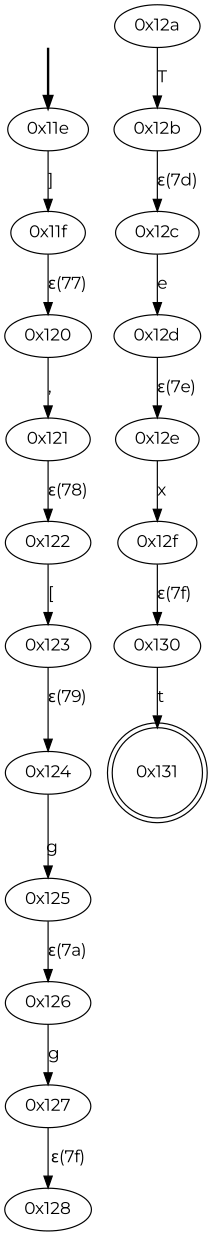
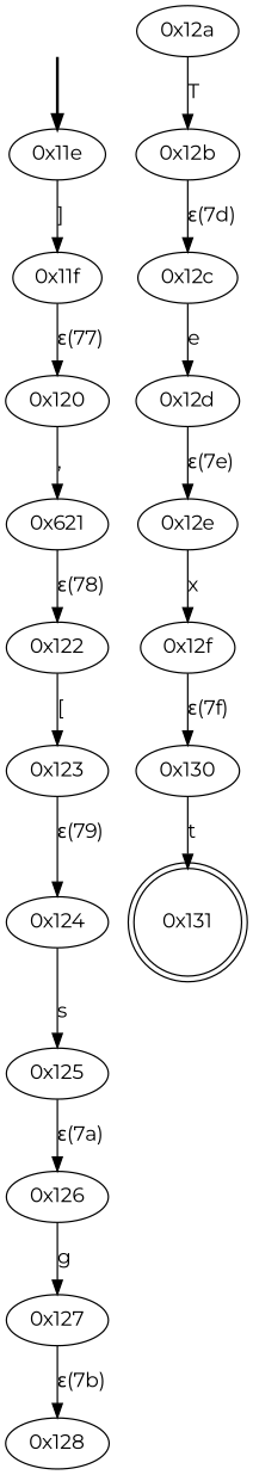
  digraph {
    fontname=Montserrat
    node [fontname=Montserrat]
    edge [fontname=Montserrat]
    fake [style=invisible]
    "0x11e" [root=true]
    "0x11f"
    "0x120"
-   "0x121"
+   "0x121" [label="0x621"]
    "0x122"
    "0x123"
    "0x124"
    "0x125"
    "0x126"
    "0x127"
    "0x128"
    "0x12a"
    "0x12b"
    "0x12c"
    "0x12d"
    "0x12e"
    "0x12f"
    "0x130"
    "0x131" [shape=doublecircle]
    fake -> "0x11e" [style=bold]
    "0x11e" -> "0x11f" [label="]"]
    "0x11f" -> "0x120" [label="ε(77)"]
    "0x120" -> "0x121" [label=","]
    "0x121" -> "0x122" [label="ε(78)"]
    "0x122" -> "0x123" [label="["]
    "0x123" -> "0x124" [label="ε(79)"]
-   "0x124" -> "0x125" [label=g]
+   "0x124" -> "0x125" [label=s]
    "0x125" -> "0x126" [label="ε(7a)"]
    "0x126" -> "0x127" [label=g]
-   "0x127" -> "0x128" [label="ε(7f)"]
+   "0x127" -> "0x128" [label="ε(7b)"]
    "0x12a" -> "0x12b" [label=T]
    "0x12b" -> "0x12c" [label="ε(7d)"]
    "0x12c" -> "0x12d" [label=e]
    "0x12d" -> "0x12e" [label="ε(7e)"]
    "0x12e" -> "0x12f" [label=x]
    "0x12f" -> "0x130" [label="ε(7f)"]
    "0x130" -> "0x131" [label=t]
  }
